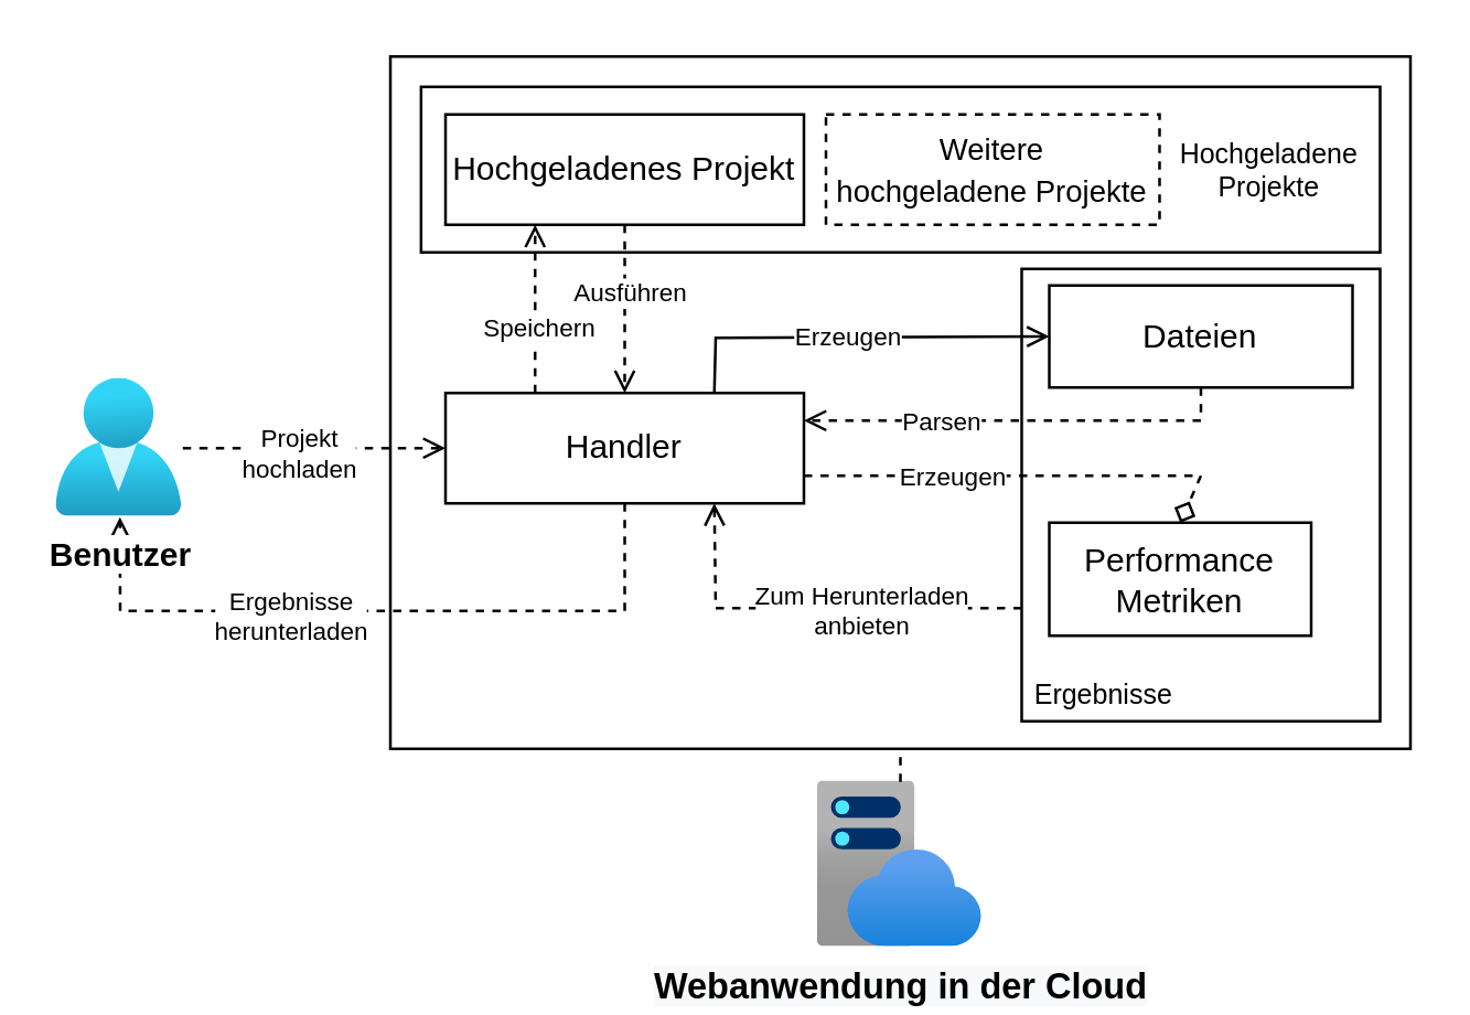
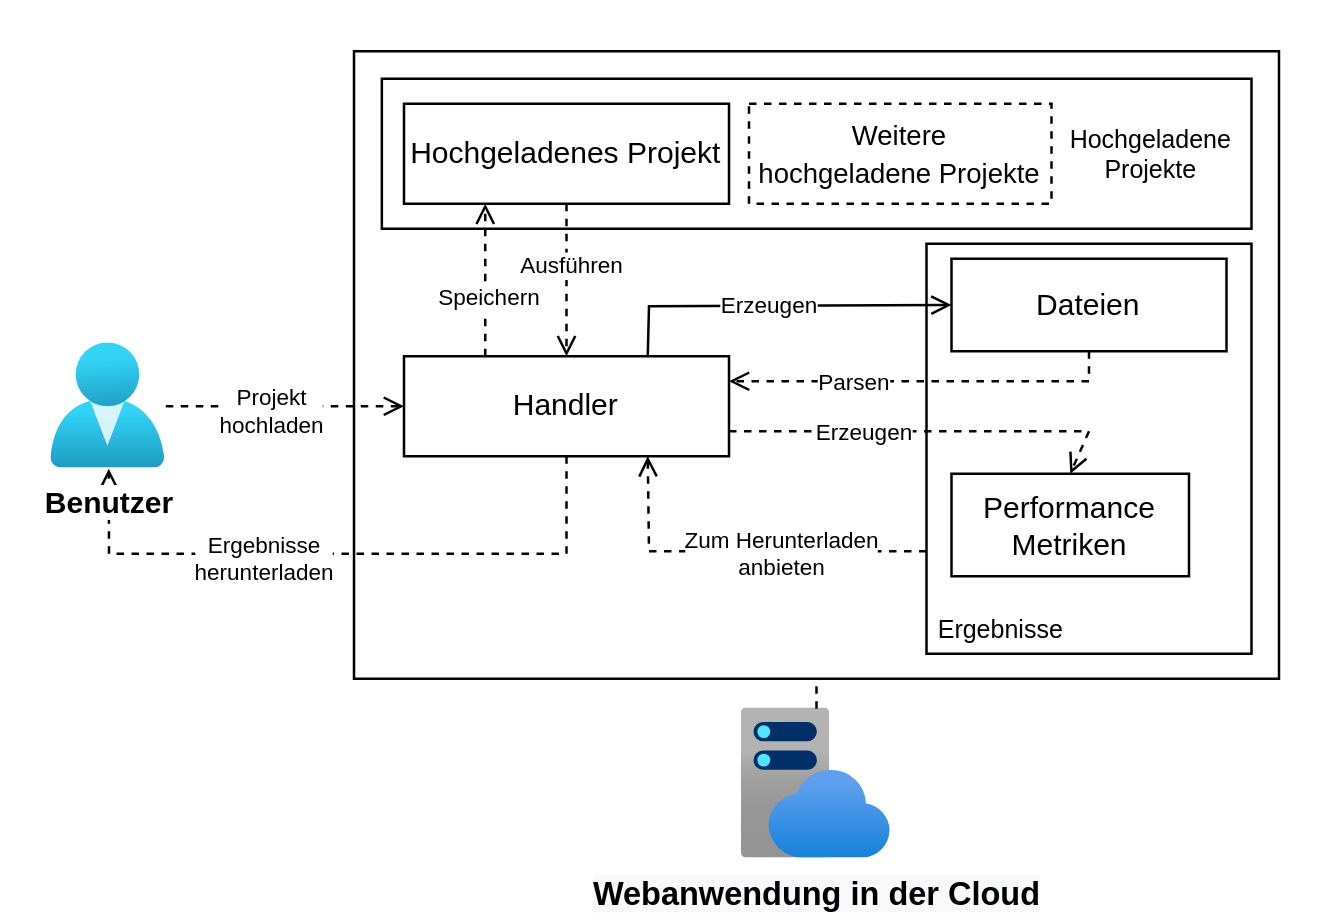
  <mxCell id="0" />
  <mxCell id="1" parent="0" />
  <mxCell id="2" value="" style="rounded=0;whiteSpace=wrap;html=1;fillColor=none;" parent="1" vertex="1"><mxGeometry x="141" y="20" width="370" height="251" as="geometry" /></mxCell>
  <mxCell id="3" value="&lt;b style=&quot;font-size: 13px ; background-color: rgb(248 , 249 , 250)&quot;&gt;Webanwendung in der Cloud&lt;/b&gt;" style="aspect=fixed;html=1;points=[];align=center;image;fontSize=12;image=img/lib/azure2/app_services/App_Service_Plans.svg;fontStyle=1" parent="1" vertex="1"><mxGeometry x="296" y="283" width="60" height="60" as="geometry" /></mxCell>
  <mxCell id="4" value="" style="rounded=0;whiteSpace=wrap;html=1;fillColor=none;" parent="1" vertex="1"><mxGeometry x="152.14" y="31" width="347.86" height="60" as="geometry" /></mxCell>
  <mxCell id="5" value="Hochgeladenes Projekt" style="rounded=0;whiteSpace=wrap;html=1;fillColor=none;" parent="1" vertex="1"><mxGeometry x="161" y="41" width="130" height="40" as="geometry" /></mxCell>
  <mxCell id="6" value="Hochgeladene Projekte" style="text;html=1;strokeColor=none;fillColor=none;align=center;verticalAlign=middle;whiteSpace=wrap;rounded=0;fontSize=10;" parent="1" vertex="1"><mxGeometry x="430" y="46" width="60" height="30" as="geometry" /></mxCell>
  <mxCell id="7" value="&lt;font style=&quot;font-size: 11px&quot;&gt;Weitere&lt;br&gt;hochgeladene Projekte&lt;/font&gt;" style="rounded=0;whiteSpace=wrap;html=1;fillColor=none;dashed=1;" parent="1" vertex="1"><mxGeometry x="299" y="41" width="121" height="40" as="geometry" /></mxCell>
  <mxCell id="8" value="" style="endArrow=none;dashed=1;html=1;rounded=0;fontSize=10;entryX=0.5;entryY=1;entryDx=0;entryDy=0;" parent="1" source="3" target="2" edge="1"><mxGeometry width="50" height="50" relative="1" as="geometry"><mxPoint x="230" y="251" as="sourcePoint" /><mxPoint x="350" y="301" as="targetPoint" /></mxGeometry></mxCell>
  <mxCell id="9" value="Handler" style="rounded=0;whiteSpace=wrap;html=1;fillColor=none;" parent="1" vertex="1"><mxGeometry x="161" y="142" width="130" height="40" as="geometry" /></mxCell>
  <mxCell id="10" value="" style="endArrow=open;html=1;rounded=0;dashed=1;fontSize=10;endFill=0;" parent="1" source="30" target="9" edge="1"><mxGeometry width="50" height="50" relative="1" as="geometry"><mxPoint x="240" y="131" as="sourcePoint" /><mxPoint x="290" y="81" as="targetPoint" /></mxGeometry></mxCell>
  <mxCell id="11" value="Projekt&lt;br&gt;hochladen" style="edgeLabel;html=1;align=center;verticalAlign=middle;resizable=0;points=[];fontSize=9;" parent="10" vertex="1" connectable="0"><mxGeometry x="-0.301" relative="1" as="geometry"><mxPoint x="9" y="1" as="offset" /></mxGeometry></mxCell>
  <mxCell id="12" value="" style="endArrow=open;html=1;rounded=0;dashed=1;fontSize=10;endFill=0;entryX=0.25;entryY=1;entryDx=0;entryDy=0;exitX=0.25;exitY=0;exitDx=0;exitDy=0;" parent="1" source="9" target="5" edge="1"><mxGeometry width="50" height="50" relative="1" as="geometry"><mxPoint x="161" y="130.71" as="sourcePoint" /><mxPoint x="256.29" y="130.71" as="targetPoint" /></mxGeometry></mxCell>
  <mxCell id="13" value="&lt;font style=&quot;font-size: 9px&quot;&gt;Speichern&lt;/font&gt;" style="edgeLabel;html=1;align=center;verticalAlign=middle;resizable=0;points=[];fontSize=10;" parent="12" vertex="1" connectable="0"><mxGeometry x="-0.191" y="-1" relative="1" as="geometry"><mxPoint as="offset" /></mxGeometry></mxCell>
  <mxCell id="14" value="" style="endArrow=open;html=1;rounded=0;dashed=1;fontSize=10;endFill=0;entryX=0.5;entryY=0;entryDx=0;entryDy=0;exitX=0.5;exitY=1;exitDx=0;exitDy=0;" parent="1" source="5" target="9" edge="1"><mxGeometry width="50" height="50" relative="1" as="geometry"><mxPoint x="203.5" y="152" as="sourcePoint" /><mxPoint x="203.5" y="91" as="targetPoint" /></mxGeometry></mxCell>
  <mxCell id="15" value="Ausführen" style="edgeLabel;html=1;align=center;verticalAlign=middle;resizable=0;points=[];fontSize=9;" parent="14" vertex="1" connectable="0"><mxGeometry x="-0.344" y="1" relative="1" as="geometry"><mxPoint y="4" as="offset" /></mxGeometry></mxCell>
  <mxCell id="16" value="" style="rounded=0;whiteSpace=wrap;html=1;fillColor=none;" parent="1" vertex="1"><mxGeometry x="370" y="97" width="130" height="164" as="geometry" /></mxCell>
  <mxCell id="17" value="Dateien" style="rounded=0;whiteSpace=wrap;html=1;fillColor=none;" parent="1" vertex="1"><mxGeometry x="380" y="103" width="110" height="37" as="geometry" /></mxCell>
  <mxCell id="18" value="" style="endArrow=open;html=1;rounded=0;dashed=0;fontSize=10;endFill=0;entryX=0;entryY=0.5;entryDx=0;entryDy=0;exitX=0.75;exitY=0;exitDx=0;exitDy=0;" parent="1" source="9" target="17" edge="1"><mxGeometry width="50" height="50" relative="1" as="geometry"><mxPoint x="268.5" y="91" as="sourcePoint" /><mxPoint x="268.5" y="152" as="targetPoint" /><Array as="points"><mxPoint x="259" y="122" /></Array></mxGeometry></mxCell>
  <mxCell id="19" value="Erzeugen" style="edgeLabel;html=1;align=center;verticalAlign=middle;resizable=0;points=[];fontSize=9;" parent="18" vertex="1" connectable="0"><mxGeometry x="-0.031" relative="1" as="geometry"><mxPoint as="offset" /></mxGeometry></mxCell>
  <mxCell id="20" value="Performance&lt;br&gt;Metriken" style="rounded=0;whiteSpace=wrap;html=1;fillColor=none;" parent="1" vertex="1"><mxGeometry x="380" y="189" width="95" height="41" as="geometry" /></mxCell>
  <mxCell id="21" value="" style="endArrow=open;html=1;rounded=0;dashed=1;fontSize=10;endFill=0;entryX=1;entryY=0.25;entryDx=0;entryDy=0;" parent="1" target="9" edge="1"><mxGeometry width="50" height="50" relative="1" as="geometry"><mxPoint x="435" y="140" as="sourcePoint" /><mxPoint x="434.76" y="192" as="targetPoint" /><Array as="points"><mxPoint x="435" y="152" /></Array></mxGeometry></mxCell>
  <mxCell id="22" value="Parsen" style="edgeLabel;html=1;align=center;verticalAlign=middle;resizable=0;points=[];fontSize=9;" parent="21" vertex="1" connectable="0"><mxGeometry x="0.333" relative="1" as="geometry"><mxPoint x="-3" as="offset" /></mxGeometry></mxCell>
- <mxCell id="23" value="" style="endArrow=diamond;html=1;rounded=0;dashed=1;fontSize=10;endFill=0;entryX=0.5;entryY=0;entryDx=0;entryDy=0;exitX=1;exitY=0.75;exitDx=0;exitDy=0;" parent="1" source="9" target="20" edge="1"><mxGeometry width="50" height="50" relative="1" as="geometry"><mxPoint x="236" y="91" as="sourcePoint" /><mxPoint x="236" y="152" as="targetPoint" /><Array as="points"><mxPoint x="435" y="172" /></Array></mxGeometry></mxCell>
+ <mxCell id="23" value="" style="endArrow=open;html=1;rounded=0;dashed=1;fontSize=10;endFill=0;entryX=0.5;entryY=0;entryDx=0;entryDy=0;exitX=1;exitY=0.75;exitDx=0;exitDy=0;" parent="1" source="9" target="20" edge="1"><mxGeometry width="50" height="50" relative="1" as="geometry"><mxPoint x="236" y="91" as="sourcePoint" /><mxPoint x="236" y="152" as="targetPoint" /><Array as="points"><mxPoint x="435" y="172" /></Array></mxGeometry></mxCell>
  <mxCell id="24" value="Erzeugen" style="edgeLabel;html=1;align=center;verticalAlign=middle;resizable=0;points=[];fontSize=9;" parent="23" vertex="1" connectable="0"><mxGeometry x="-0.346" relative="1" as="geometry"><mxPoint as="offset" /></mxGeometry></mxCell>
  <mxCell id="25" value="Ergebnisse" style="text;html=1;strokeColor=none;fillColor=none;align=center;verticalAlign=middle;whiteSpace=wrap;rounded=0;fontSize=10;" parent="1" vertex="1"><mxGeometry x="370" y="241" width="60" height="20" as="geometry" /></mxCell>
  <mxCell id="26" value="" style="endArrow=open;html=1;rounded=0;dashed=1;fontSize=10;endFill=0;entryX=0.75;entryY=1;entryDx=0;entryDy=0;exitX=0;exitY=0.75;exitDx=0;exitDy=0;" parent="1" source="16" target="9" edge="1"><mxGeometry width="50" height="50" relative="1" as="geometry"><mxPoint x="325.83" y="250" as="sourcePoint" /><mxPoint x="325.83" y="189" as="targetPoint" /><Array as="points"><mxPoint x="259" y="220" /></Array></mxGeometry></mxCell>
  <mxCell id="27" value="Zum Herunterladen&lt;br&gt;anbieten" style="edgeLabel;html=1;align=center;verticalAlign=middle;resizable=0;points=[];fontSize=9;" parent="26" vertex="1" connectable="0"><mxGeometry x="-0.369" relative="1" as="geometry"><mxPoint x="-12" as="offset" /></mxGeometry></mxCell>
  <mxCell id="28" value="" style="endArrow=open;html=1;rounded=0;dashed=1;fontSize=10;endFill=0;exitX=0.5;exitY=1;exitDx=0;exitDy=0;" parent="1" source="9" target="30" edge="1"><mxGeometry width="50" height="50" relative="1" as="geometry"><mxPoint x="210" y="187" as="sourcePoint" /><mxPoint x="210" y="248" as="targetPoint" /><Array as="points"><mxPoint x="226" y="221" /><mxPoint x="43" y="221" /></Array></mxGeometry></mxCell>
  <mxCell id="29" value="Ergebnisse&lt;br&gt;herunterladen" style="edgeLabel;html=1;align=center;verticalAlign=middle;resizable=0;points=[];fontSize=9;" parent="28" vertex="1" connectable="0"><mxGeometry x="0.273" y="1" relative="1" as="geometry"><mxPoint x="2" as="offset" /></mxGeometry></mxCell>
  <mxCell id="30" value="Benutzer" style="aspect=fixed;html=1;points=[];align=center;image;fontSize=12;image=img/lib/azure2/identity/Users.svg;fontStyle=1;labelPosition=center;verticalLabelPosition=bottom;verticalAlign=top;" parent="1" vertex="1"><mxGeometry x="20" y="137" width="45.71" height="50" as="geometry" /></mxCell>
